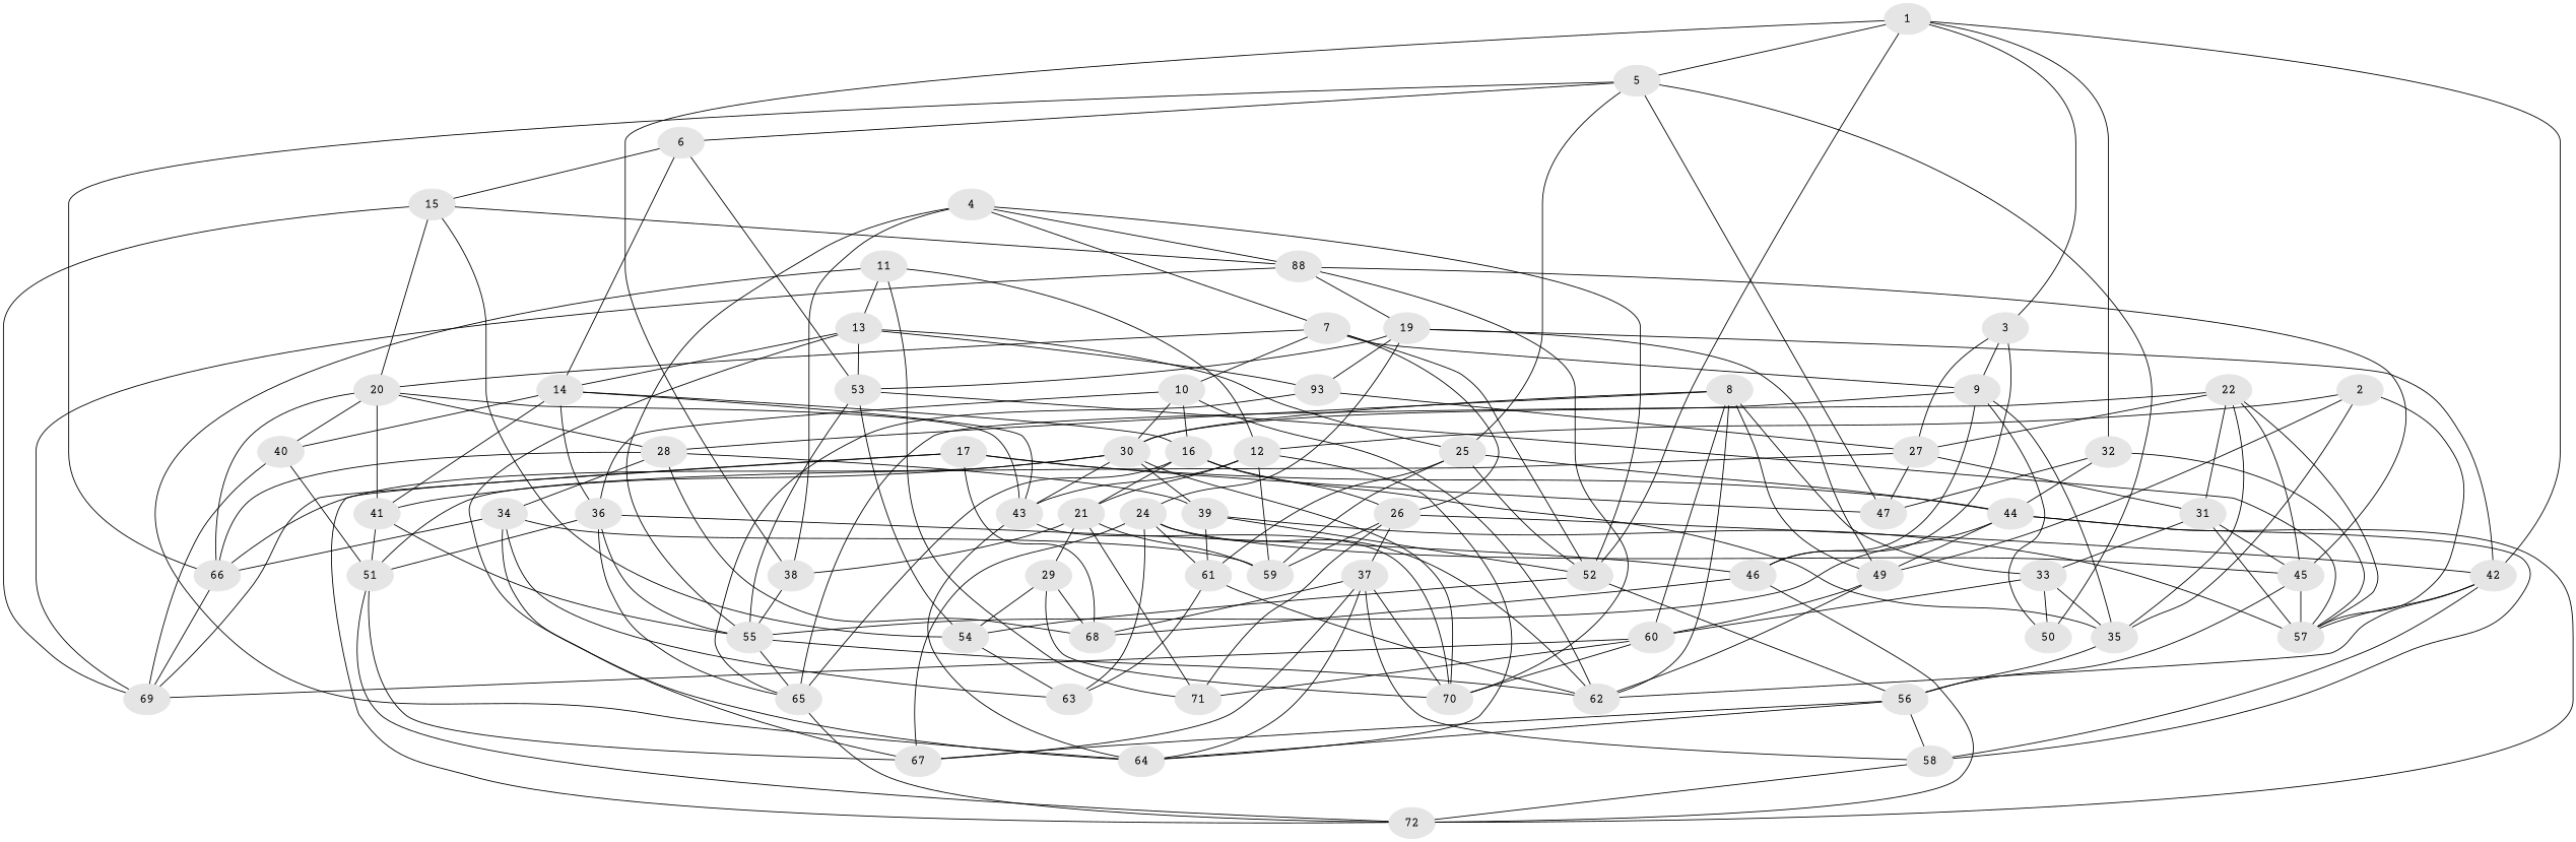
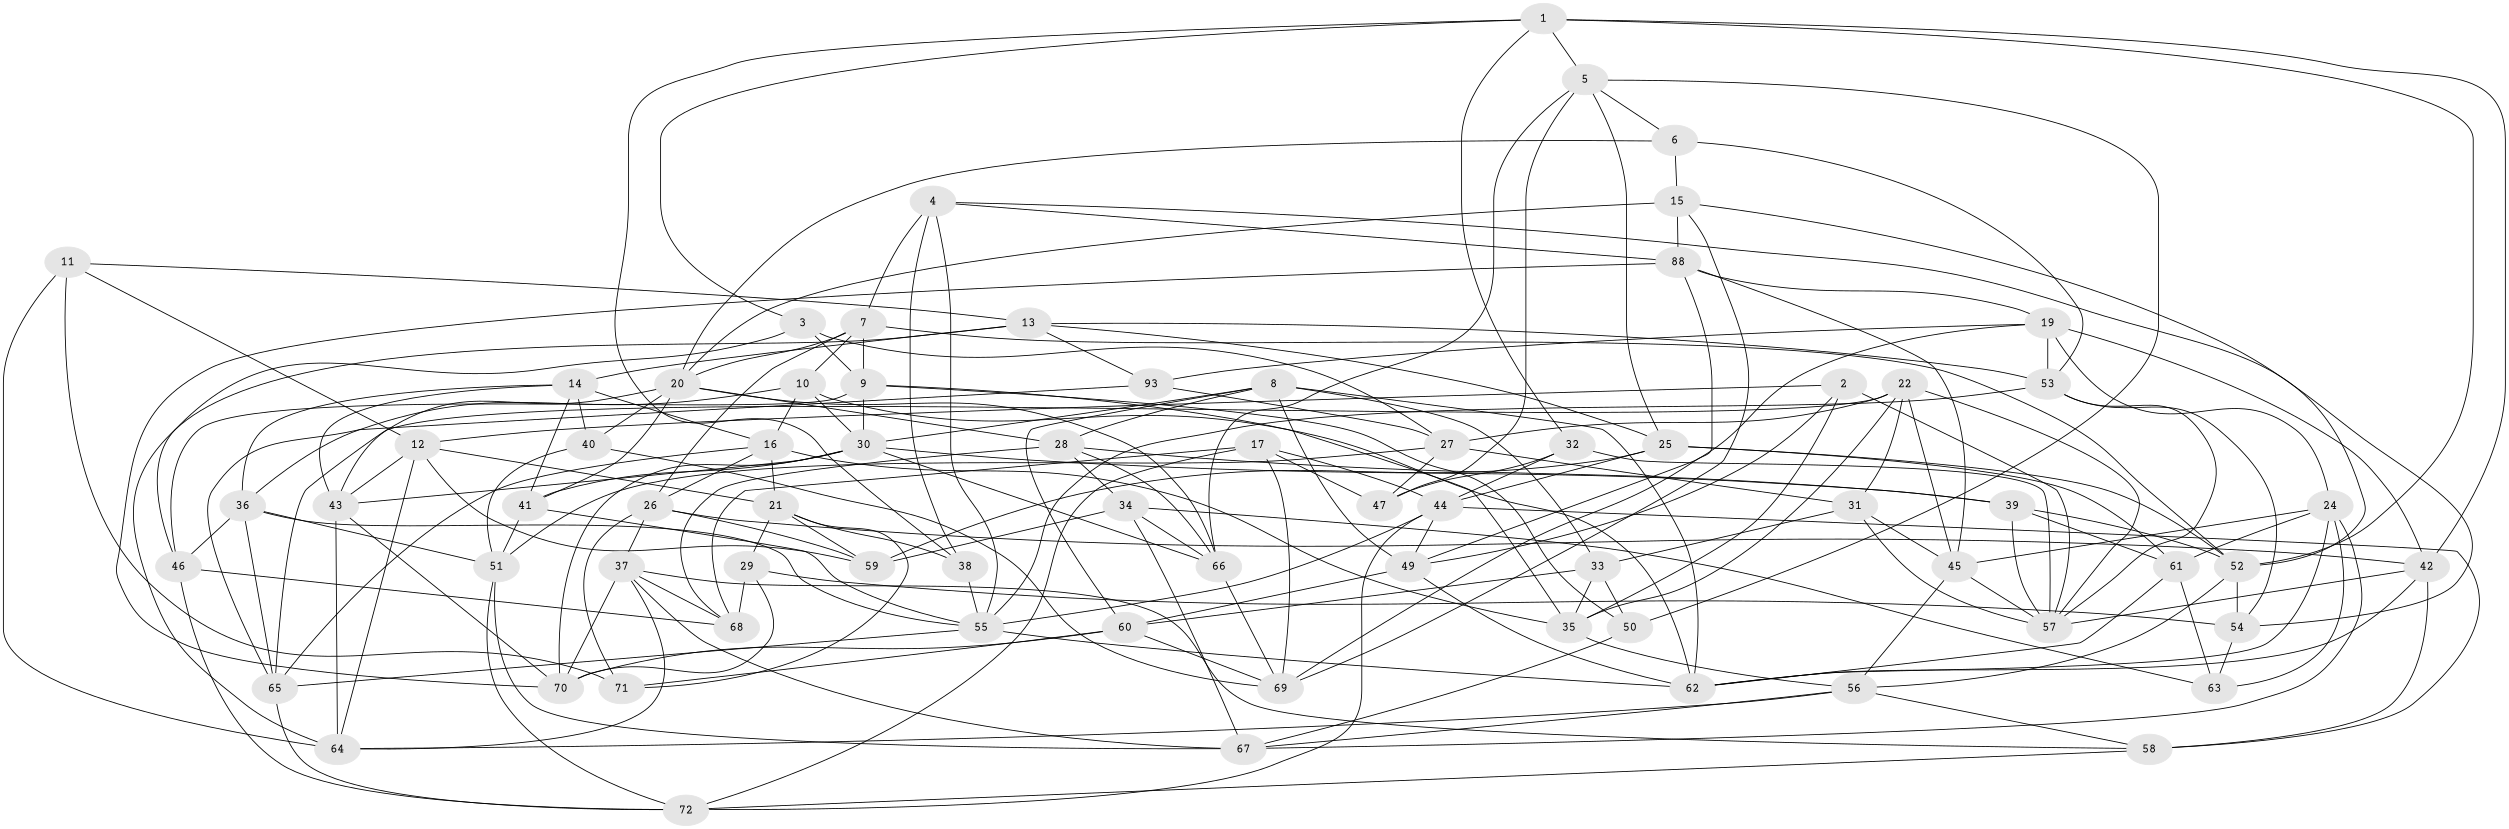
  graph {
    fontname="Courier Prime"
    node [color=gray90 fontname="Courier Prime" style=filled]
    edge [fontname="Courier Prime" weight=1.0]
    1
    3
    5
    32
    38
    42
    52
    9
    27
    46
    6
    25
    47
    50
    66
    57
    44
    55
    62
    58
    54
    56
    2
    12
    35
    49
    64
    21
    43
    59
    60
    30
    31
    51
    68
    72
    4
    7
    n39 [label=88]
    20
    10
    26
    69
    19
    45
    70
    65
    15
    53
    61
    67
    28
    40
    41
    16
    36
    71
    37
    8
    33
    34
    39
    11
    13
    14
    n66 [label=93]
    29
    63
    17
    24
    22
    1 -- 3
    1 -- 5
    1 -- 32
    1 -- 38
    1 -- 42
    1 -- 52
    3 -- 9
    3 -- 27
    3 -- 46
    5 -- 6
    5 -- 25
    5 -- 47
    5 -- 50
    5 -- 66
    32 -- 47
    32 -- 57
    32 -- 44
    38 -- 55
    42 -- 57
    42 -- 62
    42 -- 58
    52 -- 54 [weight=2.0]
    52 -- 56
    9 -- 46
    9 -- 50
    9 -- 35
    9 -- 30
    27 -- 47
    27 -- 31
    27 -- 51
    46 -- 68 [weight=2.0]
    46 -- 72
-   6 -- 14
+   6 -- 20
    6 -- 15
    6 -- 53
    25 -- 52
    25 -- 44
    25 -- 59
    25 -- 61
+   50 -- 67
    66 -- 69
    44 -- 55
    44 -- 58 [weight=2.0]
    44 -- 49
    44 -- 72
    55 -- 62
    55 -- 65
    58 -- 72
    54 -- 63
    56 -- 58
    56 -- 64
    56 -- 67
    2 -- 57
    2 -- 12
    2 -- 35
    2 -- 49
    12 -- 64
    12 -- 21
    12 -- 43
    12 -- 59
    35 -- 56
    49 -- 62
    49 -- 60
    21 -- 38
    21 -- 59
    21 -- 71
    21 -- 29
    43 -- 64
    43 -- 70
    60 -- 69
    60 -- 70
    60 -- 71
    30 -- 66
    30 -- 43
    30 -- 70
    30 -- 41
    30 -- 39
    31 -- 57
    31 -- 45
    31 -- 33 [weight=2.0]
    51 -- 72
    51 -- 67
    4 -- 38 [weight=2.0]
    4 -- 52
    4 -- 55
    4 -- 7
    4 -- n39
    7 -- 52
    7 -- 9
    7 -- 20
    7 -- 10
    7 -- 26
    n39 -- 69
    n39 -- 19
    n39 -- 45
    n39 -- 70
    20 -- 66
    20 -- 43
    20 -- 28
    20 -- 40
    20 -- 41 [weight=2.0]
    10 -- 62 [weight=2.0]
    10 -- 30
    10 -- 16
    10 -- 36
    26 -- 42
    26 -- 59
    26 -- 71
    26 -- 37
    19 -- 42
    19 -- 49
    19 -- 53
    19 -- n66
    19 -- 24
    45 -- 57
    45 -- 56
    65 -- 72
    15 -- 54
    15 -- n39
    15 -- 20 [weight=2.0]
    15 -- 69
    53 -- 57
    53 -- 55
    53 -- 54
    61 -- 62
    61 -- 63
    28 -- 66
    28 -- 68
    28 -- 34
    28 -- 39
    40 -- 51
    40 -- 69
    41 -- 55
    41 -- 51
    16 -- 35
    16 -- 21
    16 -- 26
    16 -- 65
    36 -- 46
    36 -- 55
    36 -- 51
    36 -- 65
    37 -- 58
    37 -- 64
    37 -- 68
    37 -- 70
    37 -- 67
    8 -- 62
    8 -- 49
    8 -- 60
    8 -- 30
    8 -- 28
    8 -- 33
    33 -- 50
    33 -- 35
    33 -- 60
    34 -- 66
    34 -- 59 [weight=2.0]
    34 -- 67
    34 -- 63
    39 -- 52
    39 -- 57
    39 -- 61 [weight=2.0]
    11 -- 12
    11 -- 64
    11 -- 71
    11 -- 13
    13 -- 25
    13 -- 64
    13 -- 53
    13 -- 14
    13 -- n66
    14 -- 43
    14 -- 40
    14 -- 41
    14 -- 16
    14 -- 36
    n66 -- 27
    n66 -- 65
    29 -- 54
    29 -- 68
    29 -- 70
    17 -- 47 [weight=2.0]
    17 -- 44
    17 -- 68
    17 -- 72
    17 -- 69
    24 -- 62
    24 -- 45
    24 -- 61
    24 -- 67
    24 -- 63
    22 -- 27
    22 -- 57
    22 -- 35
    22 -- 31
    22 -- 45
    22 -- 65
  }
